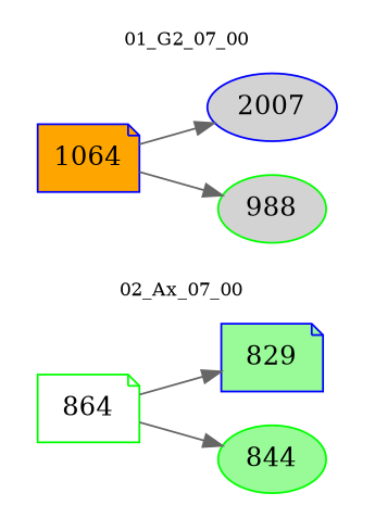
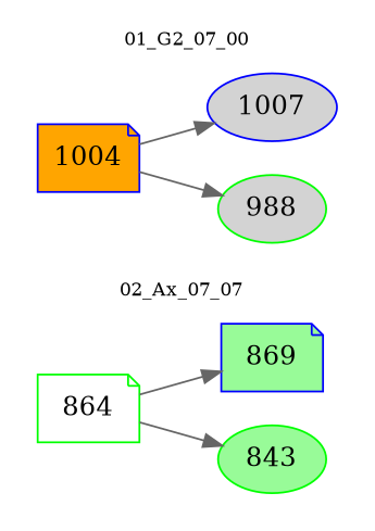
  digraph {
    rankdir=LR
    node [color=green fillcolor=palegreen shape=note style=filled]
    edge [color=gray40]
    n1 [fillcolor=white label=864]
-   n2 [label=844 shape=ellipse]
-   n3 [color=blue label=829]
-   n4 [color=blue fillcolor=orange label=1064]
+   n2 [label=843 shape=ellipse]
+   n3 [color=blue label=869]
+   n4 [color=blue fillcolor=orange label=1004]
    n5 [fillcolor=lightgrey label=988 shape=ellipse]
-   n6 [color=blue fillcolor=lightgrey label=2007 shape=ellipse]
+   n6 [color=blue fillcolor=lightgrey label=1007 shape=ellipse]
    subgraph cluster_1 {
      color=white
      fontsize=10
-     label="02_Ax_07_00"
+     label="02_Ax_07_07"
      n1
      n2
      n3
    }
    subgraph cluster_2 {
      color=white
      fontsize=10
      label="01_G2_07_00"
      n4
      n5
      n6
    }
    n1 -> n2
    n1 -> n3
    n4 -> n5
    n4 -> n6
  }
